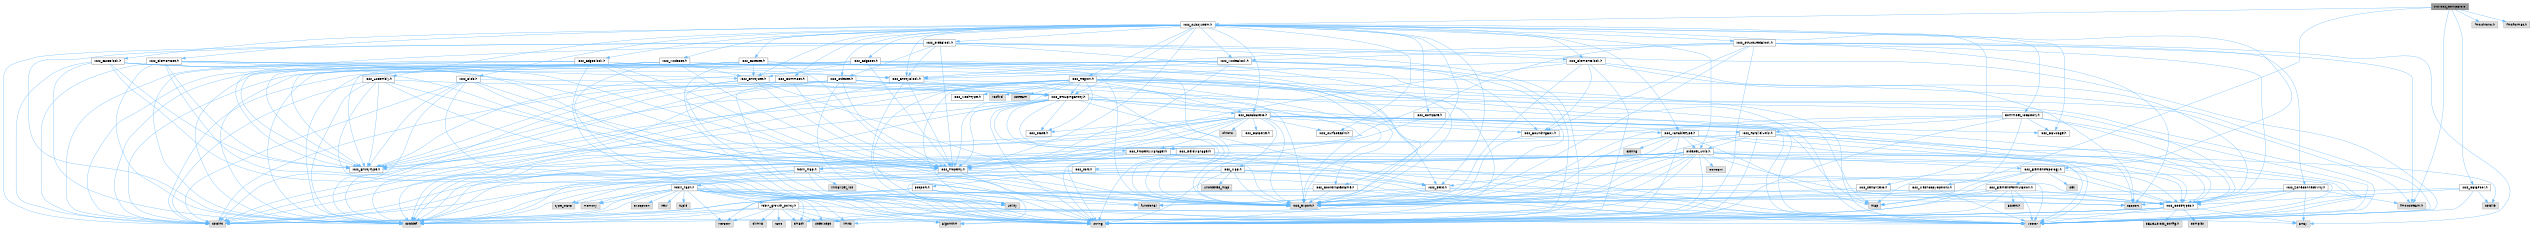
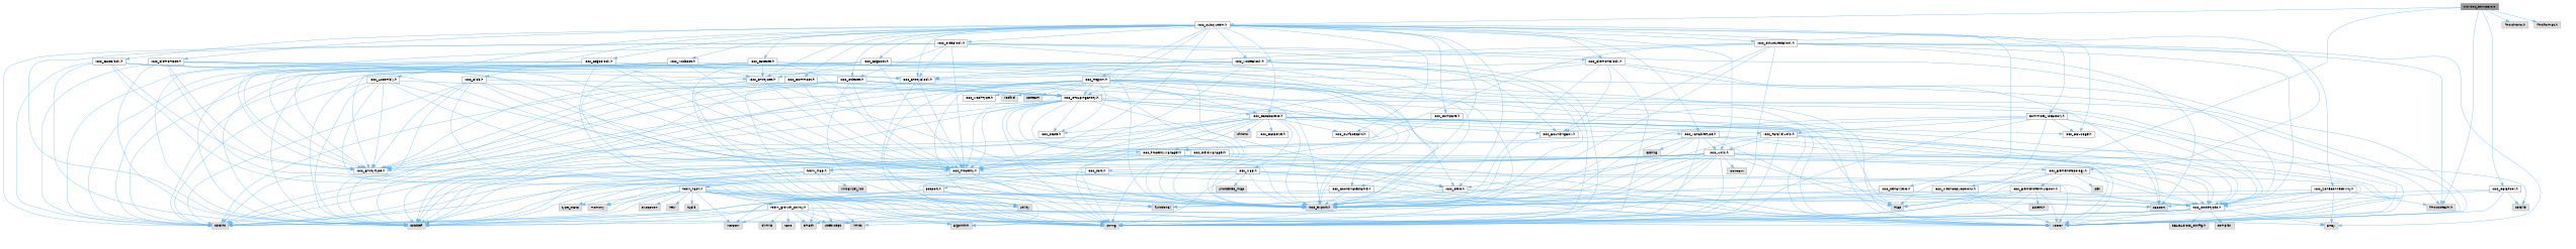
  digraph {
    node [color=grey40 fillcolor=white fontname=Helvetica fontsize=10 shape=box style=filled]
    edge [color=steelblue1 fontname=Helvetica fontsize=10 labelfontname=Helvetica labelfontsize=10 style=solid]
    n1 [color=gray40 fillcolor=grey60 fontcolor=black height=0.2 label="src/Ioss_Compare.C" width=0.4]
    n2 [height=0.2 label="Ioss_DataPool.h" width=0.4]
    n3 [height=0.2 label="Ioss_MeshCopyOptions.h" width=0.4]
    n4 [height=0.2 label="Ioss_SubSystem.h" width=0.4]
    n5 [color=grey60 fillcolor="#E0E0E0" height=0.2 label="fmt/ostream.h" width=0.4]
    n6 [color=grey60 fillcolor="#E0E0E0" height=0.2 label="fmt/chrono.h" width=0.4]
    n7 [color=grey60 fillcolor="#E0E0E0" height=0.2 label="fmt/format.h" width=0.4]
    n8 [color=grey60 fillcolor="#E0E0E0" height=0.2 label="ioss_export.h" width=0.4]
    n9 [height=0.2 label="Ioss_CodeTypes.h" width=0.4]
    n10 [color=grey60 fillcolor="#E0E0E0" height=0.2 label=vector width=0.4]
    n11 [color=grey60 fillcolor="#E0E0E0" height=0.2 label=cstdlib width=0.4]
    n12 [height=0.2 label="Ioss_Assembly.h" width=0.4]
    n13 [height=0.2 label="Ioss_Property.h" width=0.4]
    n14 [height=0.2 label="Ioss_GroupingEntity.h" width=0.4]
    n15 [height=0.2 label="Ioss_DatabaseIO.h" width=0.4]
    n16 [height=0.2 label="Ioss_DBUsage.h" width=0.4]
    n17 [height=0.2 label="Ioss_Field.h" width=0.4]
-   n18 [height=0.2 label="SideSet_Utils.h" width=0.4]
+   n18 [height=0.2 label="Ioss_Utils.h" width=0.4]
    n19 [height=0.2 label="Ioss_ElementTopology.h" width=0.4]
    n20 [height=0.2 label="Ioss_SurfaceSplit.h" width=0.4]
    n21 [height=0.2 label="Ioss_VariableType.h" width=0.4]
    n22 [height=0.2 label="Ioss_Blob.h" width=0.4]
    n23 [height=0.2 label="Ioss_CommSet.h" width=0.4]
    n24 [height=0.2 label="Ioss_Compare.h" width=0.4]
    n25 [height=0.2 label="Ioss_CoordinateFrame.h" width=0.4]
    n26 [height=0.2 label="Ioss_EdgeBlock.h" width=0.4]
    n27 [height=0.2 label="Ioss_EntityBlock.h" width=0.4]
    n28 [height=0.2 label="Ioss_EdgeSet.h" width=0.4]
    n29 [height=0.2 label="Ioss_EntitySet.h" width=0.4]
    n30 [height=0.2 label="Ioss_ElementBlock.h" width=0.4]
    n31 [height=0.2 label="Ioss_ElementSet.h" width=0.4]
    n32 [height=0.2 label="Ioss_FaceBlock.h" width=0.4]
    n33 [height=0.2 label="Ioss_FaceSet.h" width=0.4]
    n34 [height=0.2 label="CommSet_IOFactory.h" width=0.4]
    n35 [height=0.2 label="Ioss_NodeBlock.h" width=0.4]
    n36 [height=0.2 label="Ioss_NodeSet.h" width=0.4]
    n37 [height=0.2 label="Ioss_Region.h" width=0.4]
    n38 [height=0.2 label="Ioss_SerializeIO.h" width=0.4]
    n39 [height=0.2 label="Ioss_SideBlock.h" width=0.4]
    n40 [height=0.2 label="Ioss_SideSet.h" width=0.4]
    n41 [height=0.2 label="Ioss_StructuredBlock.h" width=0.4]
    n42 [color=grey60 fillcolor="#E0E0E0" height=0.2 label=array width=0.4]
    n43 [color=grey60 fillcolor="#E0E0E0" height=0.2 label=cstddef width=0.4]
    n44 [color=grey60 fillcolor="#E0E0E0" height=0.2 label=cstdint width=0.4]
    n45 [color=grey60 fillcolor="#E0E0E0" height=0.2 label=string width=0.4]
    n46 [color=grey60 fillcolor="#E0E0E0" height=0.2 label="SEACASIoss_config.h" width=0.4]
    n47 [color=grey60 fillcolor="#E0E0E0" height=0.2 label=complex width=0.4]
    n48 [height=0.2 label="Ioss_EntityType.h" width=0.4]
    n49 [height=0.2 label="Ioss_PropertyManager.h" width=0.4]
    n50 [height=0.2 label="Ioss_State.h" width=0.4]
    n51 [height=0.2 label="Ioss_FieldManager.h" width=0.4]
    n52 [height=0.2 label="Ioss_BoundingBox.h" width=0.4]
    n53 [height=0.2 label="Ioss_DataSize.h" width=0.4]
    n54 [height=0.2 label="Ioss_Map.h" width=0.4]
    n55 [height=0.2 label="Ioss_ParallelUtils.h" width=0.4]
    n56 [color=grey60 fillcolor="#E0E0E0" height=0.2 label=map width=0.4]
    n57 [color=grey60 fillcolor="#E0E0E0" height=0.2 label=utility width=0.4]
    n58 [color=grey60 fillcolor="#E0E0E0" height=0.2 label=chrono width=0.4]
    n59 [color=grey60 fillcolor="#E0E0E0" height=0.2 label=cassert width=0.4]
    n60 [height=0.2 label="Ioss_Sort.h" width=0.4]
    n61 [color=grey60 fillcolor="#E0E0E0" height=0.2 label=algorithm width=0.4]
    n62 [color=grey60 fillcolor="#E0E0E0" height=0.2 label=cmath width=0.4]
    n63 [color=grey60 fillcolor="#E0E0E0" height=0.2 label=iostream width=0.4]
    n64 [color=grey60 fillcolor="#E0E0E0" height=0.2 label=stdexcept width=0.4]
    n65 [height=0.2 label="Ioss_ElementPermutation.h" width=0.4]
    n66 [color=grey60 fillcolor="#E0E0E0" height=0.2 label=set width=0.4]
    n67 [color=grey60 fillcolor="#E0E0E0" height=0.2 label=functional width=0.4]
    n68 [color=grey60 fillcolor="#E0E0E0" height=0.2 label=cstring width=0.4]
    n69 [height=0.2 label="Ioss_MeshType.h" width=0.4]
    n70 [color=grey60 fillcolor="#E0E0E0" height=0.2 label=iosfwd width=0.4]
    n71 [color=grey60 fillcolor="#E0E0E0" height=0.2 label=sstream width=0.4]
    n72 [height=0.2 label="Ioss_ZoneConnectivity.h" width=0.4]
    n73 [height=0.2 label="robin_map.h" width=0.4]
    n74 [color=grey60 fillcolor="#E0E0E0" height=0.2 label=unordered_map width=0.4]
    n75 [height=0.2 label="pdqsort.h" width=0.4]
    n76 [color=grey60 fillcolor="#E0E0E0" height=0.2 label="assert.h" width=0.4]
    n77 [color=grey60 fillcolor="#E0E0E0" height=0.2 label=limits width=0.4]
    n78 [color=grey60 fillcolor="#E0E0E0" height=0.2 label=iterator width=0.4]
    n79 [color=grey60 fillcolor="#E0E0E0" height=0.2 label=initializer_list width=0.4]
    n80 [color=grey60 fillcolor="#E0E0E0" height=0.2 label=memory width=0.4]
    n81 [color=grey60 fillcolor="#E0E0E0" height=0.2 label=type_traits width=0.4]
    n82 [height=0.2 label="robin_hash.h" width=0.4]
    n83 [color=grey60 fillcolor="#E0E0E0" height=0.2 label=exception width=0.4]
    n84 [color=grey60 fillcolor="#E0E0E0" height=0.2 label=new width=0.4]
    n85 [color=grey60 fillcolor="#E0E0E0" height=0.2 label=tuple width=0.4]
    n86 [height=0.2 label="robin_growth_policy.h" width=0.4]
    n87 [color=grey60 fillcolor="#E0E0E0" height=0.2 label=climits width=0.4]
    n88 [color=grey60 fillcolor="#E0E0E0" height=0.2 label=ratio width=0.4]
    n1 -> n2
    n1 -> n3
    n1 -> n4
    n1 -> n5
    n1 -> n6
    n1 -> n7
    n2 -> n8
    n2 -> n9
    n2 -> n10
    n2 -> n11
    n3 -> n8
    n3 -> n10
    n4 -> n12
    n4 -> n13
    n4 -> n14
    n4 -> n15
    n4 -> n16
    n4 -> n17
    n4 -> n18
    n4 -> n19
    n4 -> n20
    n4 -> n21
    n4 -> n22
    n4 -> n23
    n4 -> n24
    n4 -> n25
    n4 -> n26
    n4 -> n27
    n4 -> n28
    n4 -> n29
    n4 -> n30
    n4 -> n31
    n4 -> n32
    n4 -> n33
    n4 -> n34
    n4 -> n35
    n4 -> n36
    n4 -> n37
    n4 -> n38
    n4 -> n39
    n4 -> n40
    n4 -> n41
    n9 -> n10
    n9 -> n42
    n9 -> n43
    n9 -> n44
    n9 -> n45
    n9 -> n46
    n9 -> n47
    n12 -> n8
    n12 -> n13
    n12 -> n14
    n12 -> n43
    n12 -> n44
    n12 -> n45
    n12 -> n48
    n13 -> n8
    n13 -> n10
    n13 -> n44
    n13 -> n45
    n14 -> n8
    n14 -> n9
    n14 -> n10
    n14 -> n13
    n14 -> n15
    n14 -> n17
    n14 -> n21
    n14 -> n43
    n14 -> n44
    n14 -> n45
    n14 -> n48
    n14 -> n49
    n14 -> n50
    n14 -> n51
    n15 -> n8
    n15 -> n9
    n15 -> n10
    n15 -> n16
    n15 -> n20
    n15 -> n43
    n15 -> n44
    n15 -> n45
    n15 -> n48
    n15 -> n49
    n15 -> n50
    n15 -> n52
    n15 -> n53
    n15 -> n54
    n15 -> n55
    n15 -> n56
    n15 -> n57
    n15 -> n58
    n17 -> n8
    n17 -> n9
    n17 -> n10
    n17 -> n43
    n17 -> n45
    n18 -> n8
    n18 -> n9
    n18 -> n10
    n18 -> n11
    n18 -> n13
    n18 -> n17
    n18 -> n19
    n18 -> n43
    n18 -> n44
    n18 -> n45
    n18 -> n48
    n18 -> n59
    n18 -> n60
    n18 -> n61
    n18 -> n62
    n18 -> n63
    n18 -> n64
    n19 -> n8
    n19 -> n9
    n19 -> n10
    n19 -> n45
    n19 -> n56
    n19 -> n65
    n19 -> n66
    n21 -> n8
    n21 -> n9
    n21 -> n10
    n21 -> n18
    n21 -> n45
    n21 -> n56
    n21 -> n67
    n21 -> n68
    n22 -> n8
    n22 -> n13
    n22 -> n14
    n22 -> n43
    n22 -> n44
    n22 -> n45
    n22 -> n48
    n23 -> n8
    n23 -> n13
    n23 -> n14
    n23 -> n44
    n23 -> n45
    n23 -> n48
    n24 -> n8
    n25 -> n8
    n25 -> n10
    n25 -> n44
    n26 -> n8
    n26 -> n13
    n26 -> n27
    n26 -> n43
    n26 -> n44
    n26 -> n45
    n26 -> n48
    n27 -> n8
    n27 -> n13
    n27 -> n14
    n27 -> n43
    n27 -> n45
    n28 -> n8
    n28 -> n10
    n28 -> n13
    n28 -> n29
    n28 -> n43
    n28 -> n44
    n28 -> n45
    n28 -> n48
    n29 -> n8
    n29 -> n13
    n29 -> n14
    n29 -> n43
    n29 -> n45
    n30 -> n8
    n30 -> n9
    n30 -> n13
    n30 -> n27
    n30 -> n45
    n30 -> n52
    n30 -> n59
    n31 -> n8
    n31 -> n10
    n31 -> n13
    n31 -> n29
    n31 -> n43
    n31 -> n44
    n31 -> n45
    n31 -> n48
    n32 -> n8
    n32 -> n13
    n32 -> n27
    n32 -> n43
    n32 -> n44
    n32 -> n45
    n32 -> n48
    n33 -> n8
    n33 -> n10
    n33 -> n13
    n33 -> n29
    n33 -> n43
    n33 -> n44
    n33 -> n45
    n33 -> n48
    n34 -> n8
    n34 -> n9
    n34 -> n10
    n34 -> n16
    n34 -> n45
    n34 -> n49
    n34 -> n55
    n34 -> n56
    n35 -> n8
    n35 -> n13
    n35 -> n27
    n35 -> n43
    n35 -> n44
    n35 -> n45
    n35 -> n48
    n35 -> n52
    n36 -> n8
    n36 -> n13
    n36 -> n29
    n36 -> n43
    n36 -> n44
    n36 -> n45
    n36 -> n48
    n37 -> n5
    n37 -> n8
    n37 -> n10
    n37 -> n13
    n37 -> n14
    n37 -> n15
    n37 -> n17
    n37 -> n25
    n37 -> n43
    n37 -> n44
    n37 -> n45
    n37 -> n48
    n37 -> n50
    n37 -> n56
    n37 -> n57
    n37 -> n67
    n37 -> n69
    n37 -> n70
    n37 -> n71
    n38 -> n8
    n38 -> n9
    n39 -> n8
    n39 -> n10
    n39 -> n13
    n39 -> n27
    n39 -> n30
    n39 -> n40
    n39 -> n43
    n39 -> n44
    n39 -> n45
    n39 -> n48
    n40 -> n8
    n40 -> n10
    n40 -> n13
    n40 -> n14
    n40 -> n43
    n40 -> n44
    n40 -> n45
    n40 -> n48
    n41 -> n5
    n41 -> n8
    n41 -> n9
    n41 -> n13
    n41 -> n27
    n41 -> n35
    n41 -> n42
    n41 -> n45
    n41 -> n52
    n41 -> n59
    n41 -> n72
    n49 -> n8
    n49 -> n9
    n49 -> n10
    n49 -> n13
    n49 -> n43
    n49 -> n45
    n49 -> n73
    n51 -> n8
    n51 -> n9
    n51 -> n10
    n51 -> n17
    n51 -> n43
    n51 -> n45
    n51 -> n73
    n52 -> n8
    n54 -> n8
    n54 -> n9
    n54 -> n10
    n54 -> n17
    n54 -> n43
    n54 -> n44
    n54 -> n45
    n54 -> n74
    n55 -> n8
    n55 -> n9
    n55 -> n10
    n55 -> n18
    n55 -> n43
    n55 -> n45
    n55 -> n59
    n60 -> n10
    n60 -> n43
    n60 -> n75
    n65 -> n8
    n65 -> n9
    n65 -> n10
    n65 -> n45
    n65 -> n56
    n65 -> n76
    n65 -> n77
    n72 -> n5
    n72 -> n8
    n72 -> n9
    n72 -> n42
    n72 -> n45
    n72 -> n59
    n73 -> n43
    n73 -> n57
    n73 -> n67
    n73 -> n79
    n73 -> n80
    n73 -> n81
    n73 -> n82
    n75 -> n43
    n75 -> n57
    n75 -> n61
    n75 -> n67
    n75 -> n78
    n82 -> n10
    n82 -> n43
    n82 -> n44
    n82 -> n57
    n82 -> n59
    n82 -> n61
    n82 -> n62
    n82 -> n64
    n82 -> n77
    n82 -> n78
    n82 -> n80
    n82 -> n81
    n82 -> n83
    n82 -> n84
    n82 -> n85
    n82 -> n86
    n86 -> n42
    n86 -> n43
    n86 -> n44
    n86 -> n61
    n86 -> n62
    n86 -> n64
    n86 -> n77
    n86 -> n78
    n86 -> n87
    n86 -> n88
  }
